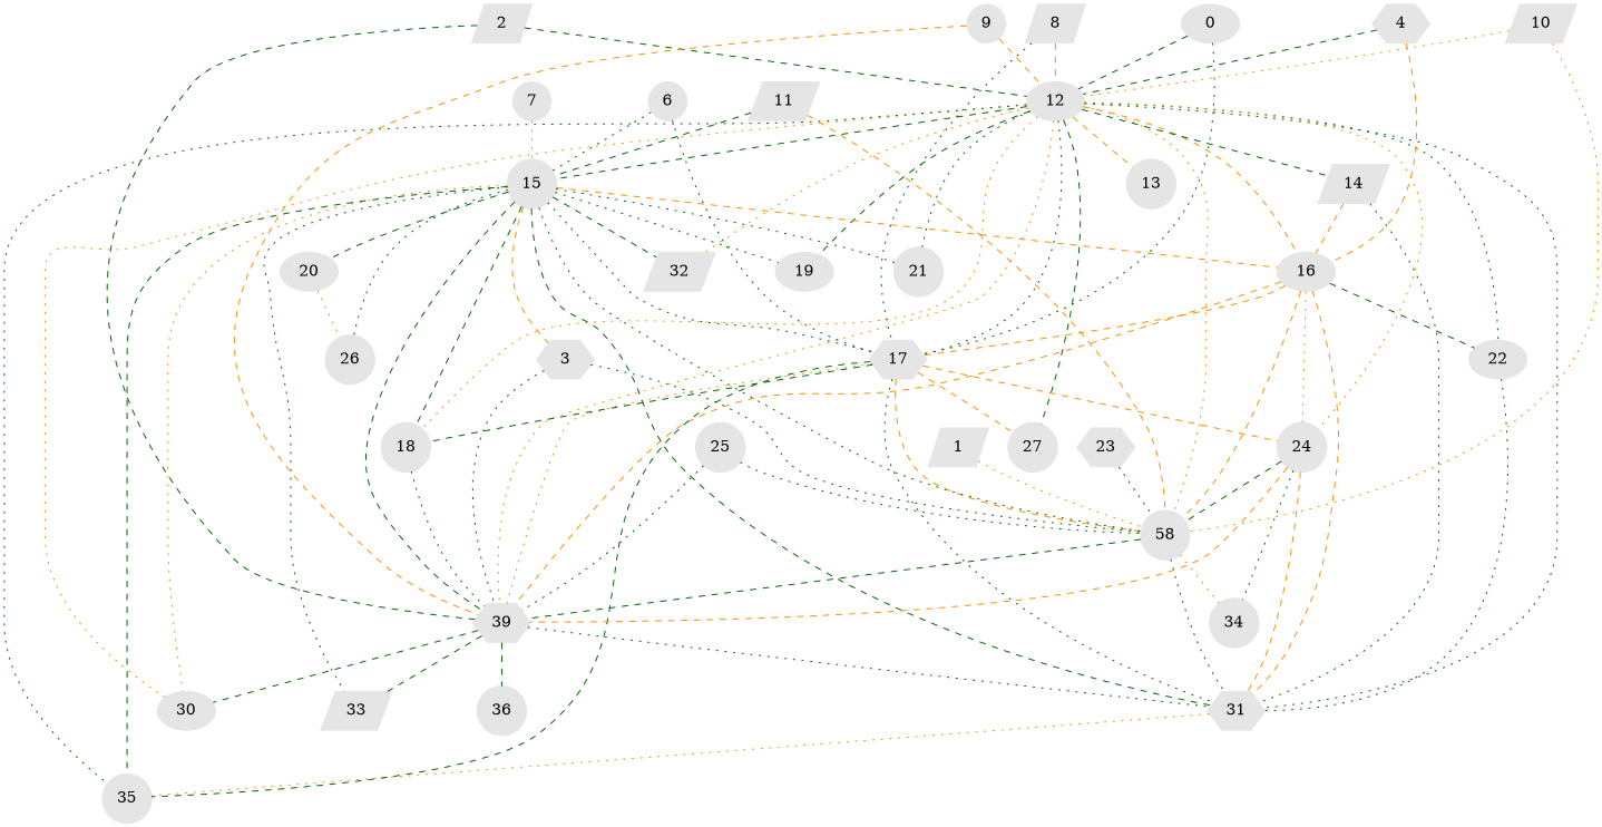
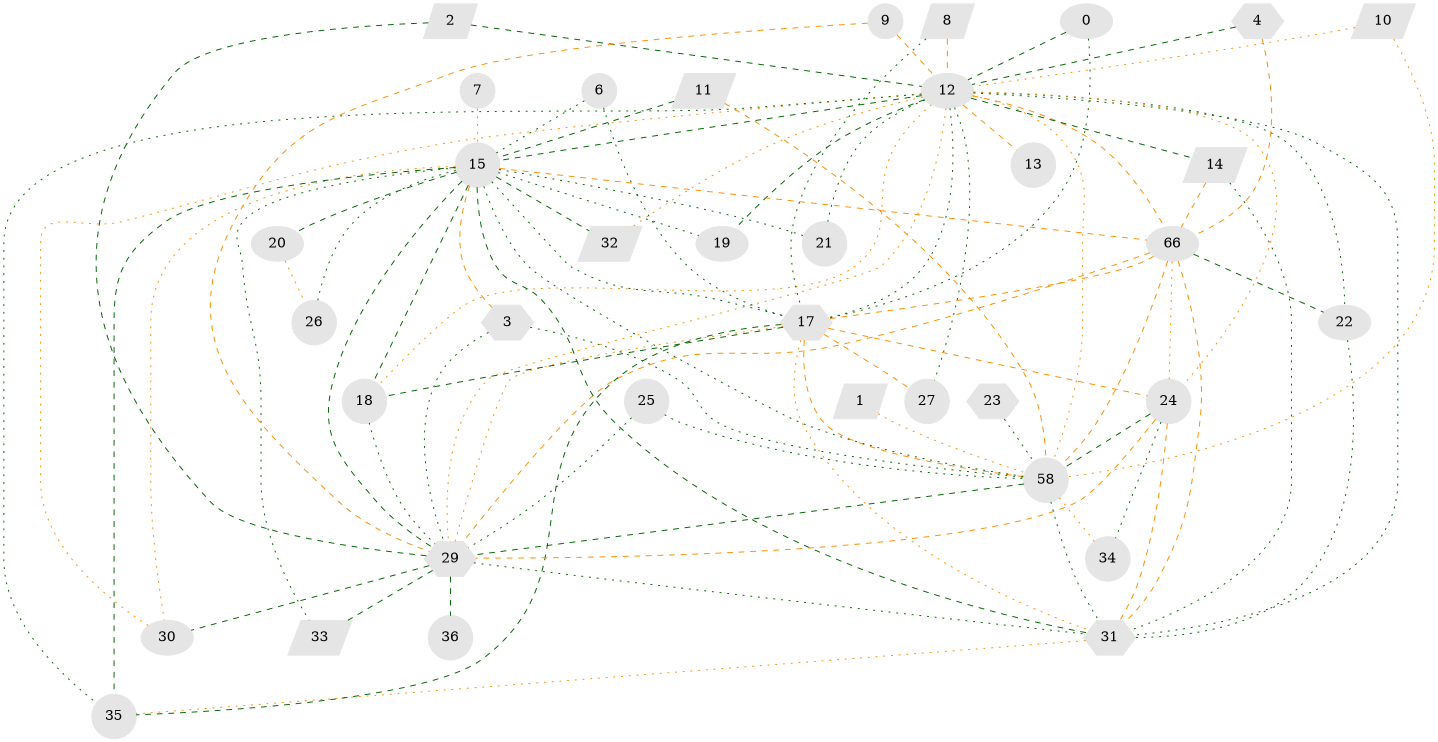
  graph {
    node [color=gray90 shape=circle style=filled]
    edge [color=darkgreen style=dotted weight=1.0]
    1 [shape=parallelogram]
    n2 [label=58]
-   29 [shape=hexagon label=39]
+   29 [shape=hexagon]
    31 [shape=hexagon]
    34
    2 [shape=parallelogram]
    12 [shape=ellipse]
-   16 [shape=ellipse]
+   16 [shape=ellipse label=66]
    17 [shape=hexagon]
    15
    13
    14 [shape=parallelogram]
    18
    19 [shape=ellipse]
    21
    22 [shape=ellipse]
    24
    27
    30 [shape=ellipse]
    32 [shape=parallelogram]
    35
    33 [shape=parallelogram]
    36
    3 [shape=hexagon]
    4 [shape=hexagon]
    n26 [label=0 shape=ellipse]
    6
    20 [shape=ellipse]
    26
    7
    8 [shape=parallelogram]
    9
    10 [shape=parallelogram]
    11 [shape=parallelogram]
    23 [shape=hexagon]
    25
    1 -- n2 [color=darkorange]
    n2 -- 29 [style=dashed]
    n2 -- 31
    n2 -- 34 [color=darkorange]
    29 -- 31
    29 -- 30 [style=dashed]
    29 -- 33 [style=dashed]
    29 -- 36 [style=dashed]
    31 -- 35 [color=darkorange]
    2 -- 29 [style=dashed]
    2 -- 12 [style=dashed]
    12 -- n2 [color=darkorange weight=3.0]
    12 -- 29 [color=darkorange weight=4.0]
    12 -- 31 [weight=2.0]
    12 -- 16 [color=darkorange style=dashed weight=2.0]
    12 -- 17 [weight=3.0]
    12 -- 15 [style=dashed weight=4.0]
    12 -- 13 [color=darkorange style=dashed]
    12 -- 14 [style=dashed]
    12 -- 18 [color=darkorange]
    12 -- 19 [style=dashed]
    12 -- 21
    12 -- 22
    12 -- 24 [color=darkorange weight=2.0]
-   12 -- 27 [style=dashed]
+   12 -- 27
    12 -- 30 [color=darkorange]
    12 -- 32 [color=darkorange]
    12 -- 35
    16 -- n2 [color=darkorange style=dashed]
    16 -- 29 [color=darkorange style=dashed]
    16 -- 31 [color=darkorange style=dashed weight=2.0]
    16 -- 17 [color=darkorange style=dashed weight=3.0]
    16 -- 22 [style=dashed]
    16 -- 24 [color=darkorange]
    17 -- n2 [color=darkorange style=dashed weight=2.0]
    17 -- 29 [color=darkorange]
-   17 -- 31 [weight=2.0]
+   17 -- 31 [color=darkorange weight=2.0]
    17 -- 18 [style=dashed]
    17 -- 24 [color=darkorange style=dashed weight=2.0]
    17 -- 27 [color=darkorange style=dashed]
    17 -- 35 [style=dashed]
    15 -- n2 [weight=2.0]
    15 -- 29 [style=dashed weight=2.0]
    15 -- 31 [style=dashed weight=3.0]
    15 -- 16 [color=darkorange style=dashed weight=2.0]
    15 -- 17 [weight=2.0]
    15 -- 18 [style=dashed weight=2.0]
    15 -- 19
    15 -- 21
    15 -- 30 [color=darkorange]
    15 -- 32 [style=dashed]
    15 -- 35 [style=dashed weight=2.0]
    15 -- 33
    15 -- 3 [color=darkorange style=dashed weight=2.0]
    15 -- 20 [style=dashed weight=2.0]
    15 -- 26
    14 -- 31
    14 -- 16 [color=darkorange style=dashed]
    18 -- 29
    22 -- 31
    24 -- n2 [style=dashed weight=3.0]
    24 -- 29 [color=darkorange style=dashed]
    24 -- 31 [color=darkorange style=dashed weight=2.0]
    24 -- 34
    3 -- n2
    3 -- 29
    4 -- 12 [style=dashed]
    4 -- 16 [color=darkorange style=dashed]
    n26 -- 12 [style=dashed]
    n26 -- 17
    6 -- 17
    6 -- 15
    20 -- 26 [color=darkorange]
    7 -- 15 [color=darkorange weight=2.0]
    8 -- 12 [color=darkorange style=dashed]
    8 -- 17
    9 -- 29 [color=darkorange style=dashed]
    9 -- 12 [color=darkorange style=dashed weight=2.0]
    10 -- n2 [color=darkorange]
    10 -- 12 [color=darkorange]
    11 -- n2 [color=darkorange style=dashed]
    11 -- 15 [style=dashed]
    23 -- n2
    25 -- n2
    25 -- 29
  }
